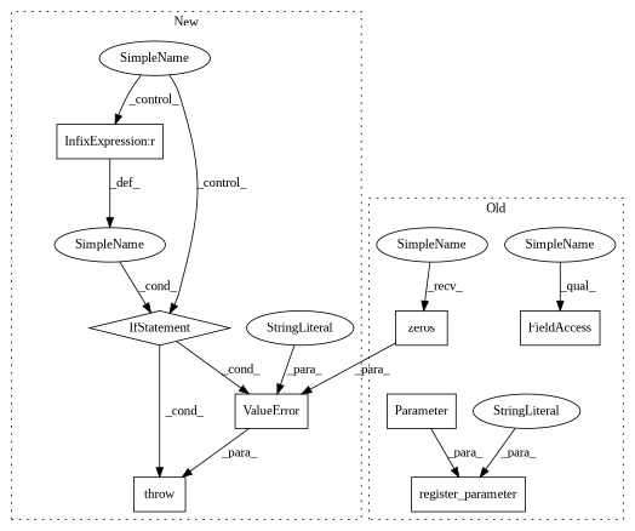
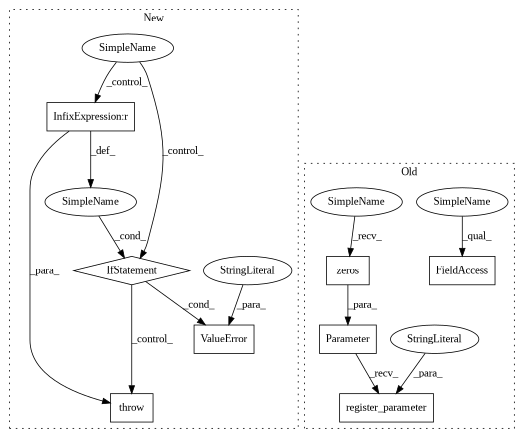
  digraph {
    fontname="Liberation Serif"
    node [a=32 fontname="Liberation Serif" shape=box]
    edge [fontname="Liberation Serif"]
    n1 [l="19,1" label=register_parameter s="1040,1141"]
    n2 [a=45 l=17 label=StringLiteral s=1059 shape=ellipse]
    n3 [l="10,1" label=Parameter s="1086,1129"]
    n4 [l="6,1" label=zeros s="1102,1128"]
    n5 [a=22 l=8 label=FieldAccess s=1077]
    n6 [a=42 l=5 label=SimpleName s=1077 shape=ellipse]
    n7 [a=42 l=5 label=SimpleName s=1096 shape=ellipse]
    n8 [l="11,1" label=ValueError s="2048,2110"]
    n9 [a=25 l="4,2" label=IfStatement s="1998,2032" shape=diamond]
    n10 [a=42 label=SimpleName shape=ellipse]
    n11 [a=27 l=4 label="InfixExpression:r" s=2024]
    n12 [a=53 l=6 label=throw s=2042]
    n13 [a=42 label=SimpleName shape=ellipse]
    n14 [a=45 l=51 label=StringLiteral s=2059 shape=ellipse]
    subgraph cluster_1 {
      label=Old
      style=dotted
      n1
      n2
      n3
      n4
      n5
      n6
      n7
    }
    subgraph cluster_2 {
      label=New
      style=dotted
      n8
      n9
      n10
      n11
      n12
      n13
      n14
    }
    n2 -> n1 [label=_para_]
-   n3 -> n1 [label=_para_]
-   n4 -> n8 [label=_para_]
+   n3 -> n1 [label=_recv_]
+   n4 -> n3 [label=_para_]
    n6 -> n5 [label=_qual_]
    n7 -> n4 [label=_recv_]
-   n8 -> n12 [label=_para_]
+   n11 -> n12 [label=_para_]
    n9 -> n8 [label=_cond_]
-   n9 -> n12 [label=_cond_]
+   n9 -> n12 [label=_control_]
    n10 -> n9 [label=_cond_]
    n11 -> n10 [label=_def_]
    n13 -> n9 [label=_control_]
    n13 -> n11 [label=_control_]
    n14 -> n8 [label=_para_]
  }
